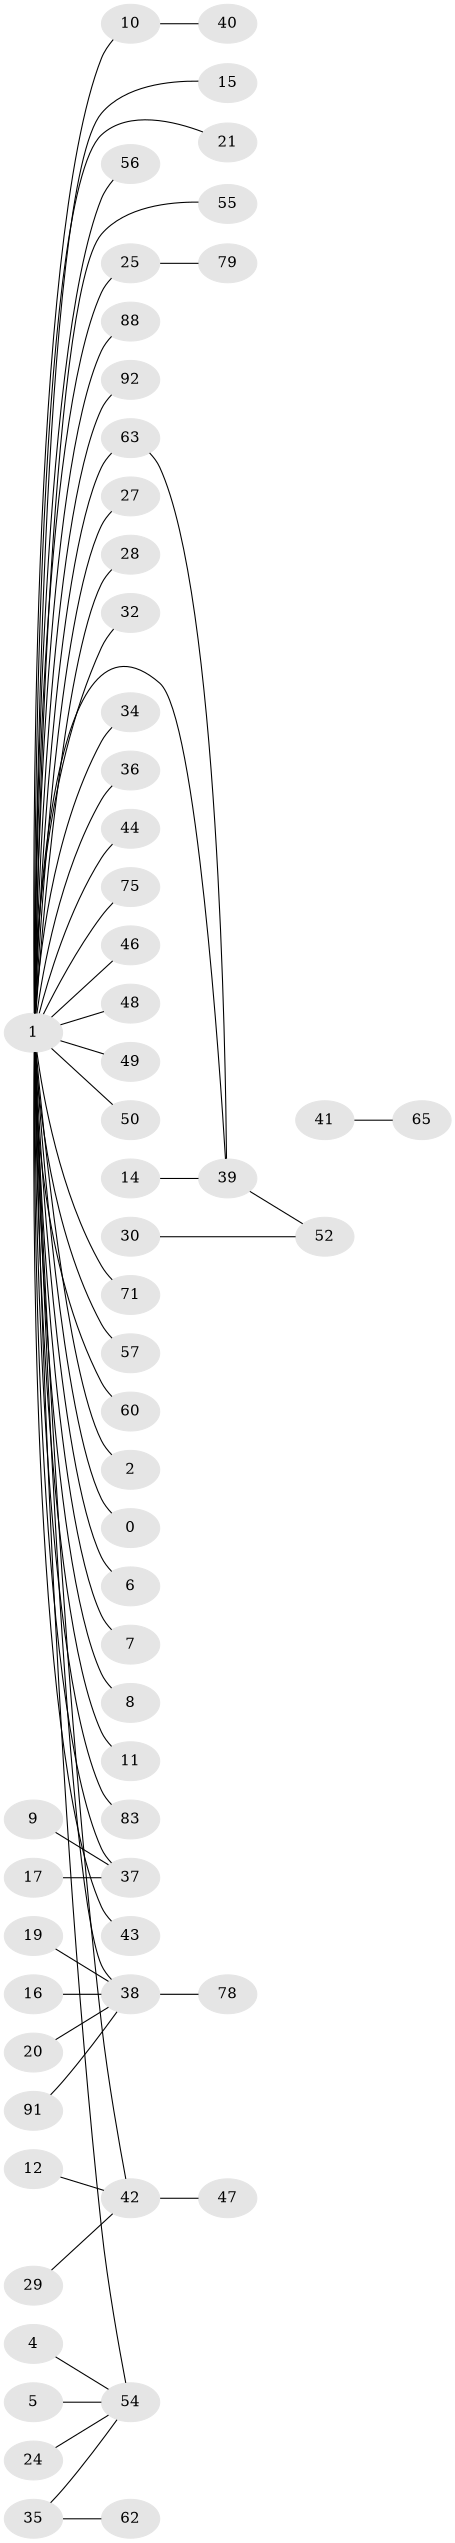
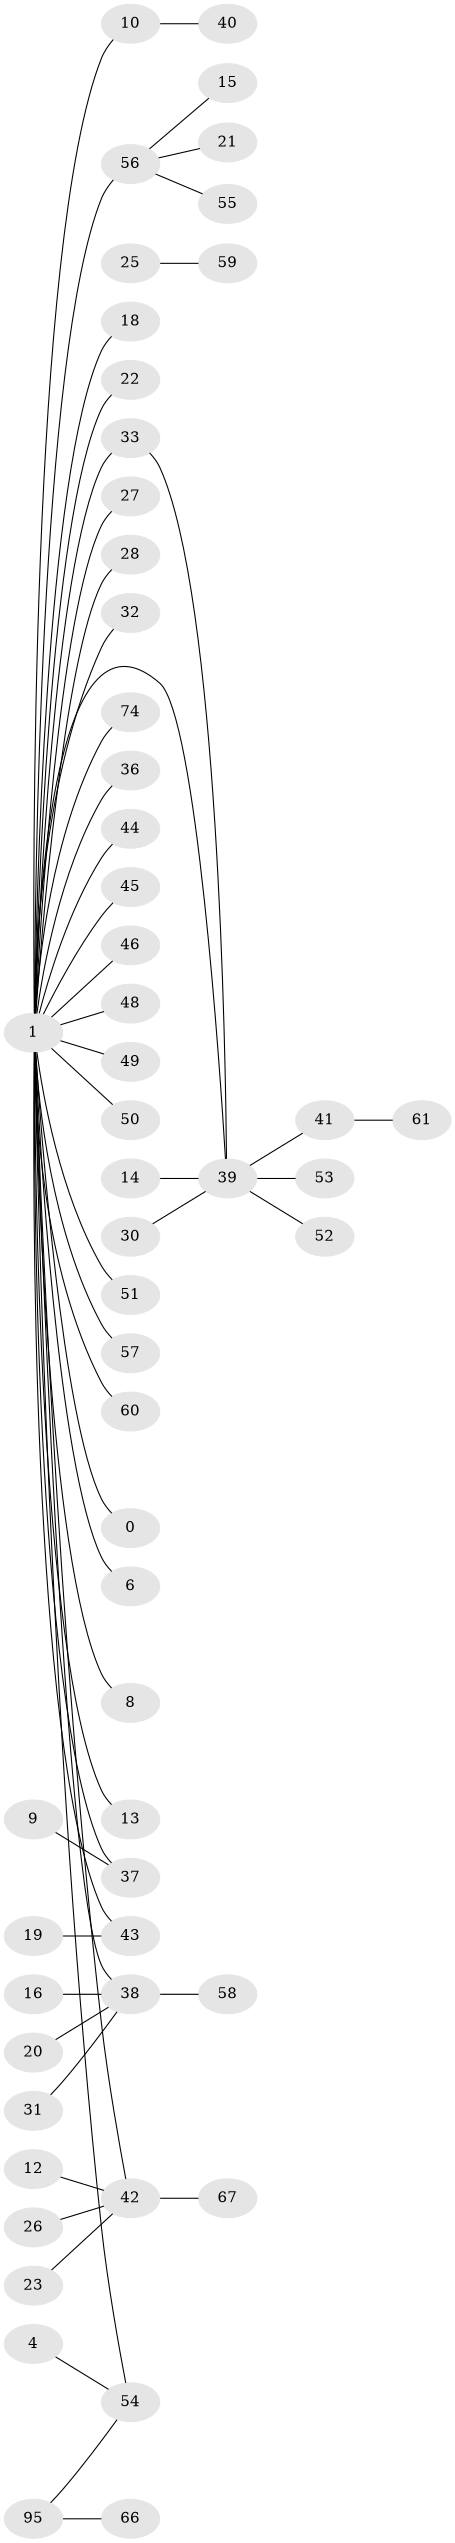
  graph {
    rankdir=LR
    node [color=gray90 style=filled]
    edge [weight=1.0]
    1
-   2
    n3 [label=0]
    6
-   7
    8
    10
-   11
-   13 [label=83]
+   13
    15
-   18 [label=88]
+   18
    21
-   22 [label=92]
+   22
    25
    27
    28
    32
-   33 [label=63]
-   34
+   33
+   34 [label=74]
    36
    37
    38
    39
    42
    43
    44
-   45 [label=75]
+   45
    46
    48
    49
    50
-   51 [label=71]
+   51
    54
    55
    56
    57
    60
    40
-   59 [label=79]
-   58 [label=78]
+   59
+   58
    41
    52
-   47
+   53
+   47 [label=67]
    4
-   5
    9
    12
    14
    16
-   17
    19
    20
-   24
-   29
+   26
+   29 [label=23]
    30
-   31 [label=91]
-   35
-   62
-   61 [label=65]
-   1 -- 2
+   31
+   35 [label=95]
+   62 [label=66]
+   61
    1 -- n3
    1 -- 6
-   1 -- 7
    1 -- 8
    1 -- 10
-   1 -- 11
    1 -- 13
-   1 -- 15
+   56 -- 15
    1 -- 18
-   1 -- 21
+   56 -- 21
    1 -- 22
-   1 -- 25
    1 -- 27
    1 -- 28
    1 -- 32
    1 -- 33
    1 -- 34
    1 -- 36
    1 -- 37
    1 -- 38 [weight=2.0]
    1 -- 39
    1 -- 42
    1 -- 43 [weight=2.0]
    1 -- 44
    1 -- 45
    1 -- 46
    1 -- 48
    1 -- 49
    1 -- 50
    1 -- 51
    1 -- 54
-   1 -- 55
+   56 -- 55
    1 -- 56
    1 -- 57
    1 -- 60
    10 -- 40
    25 -- 59
    33 -- 39
    38 -- 58
+   39 -- 41
    39 -- 52
+   39 -- 53
    42 -- 47
    41 -- 61
    4 -- 54
-   5 -- 54
    9 -- 37
    12 -- 42
    14 -- 39
    16 -- 38
-   17 -- 37
-   19 -- 38
+   19 -- 43
    20 -- 38
-   24 -- 54
+   26 -- 42
    29 -- 42
-   30 -- 52
+   30 -- 39
    31 -- 38
    35 -- 54
    35 -- 62
  }
